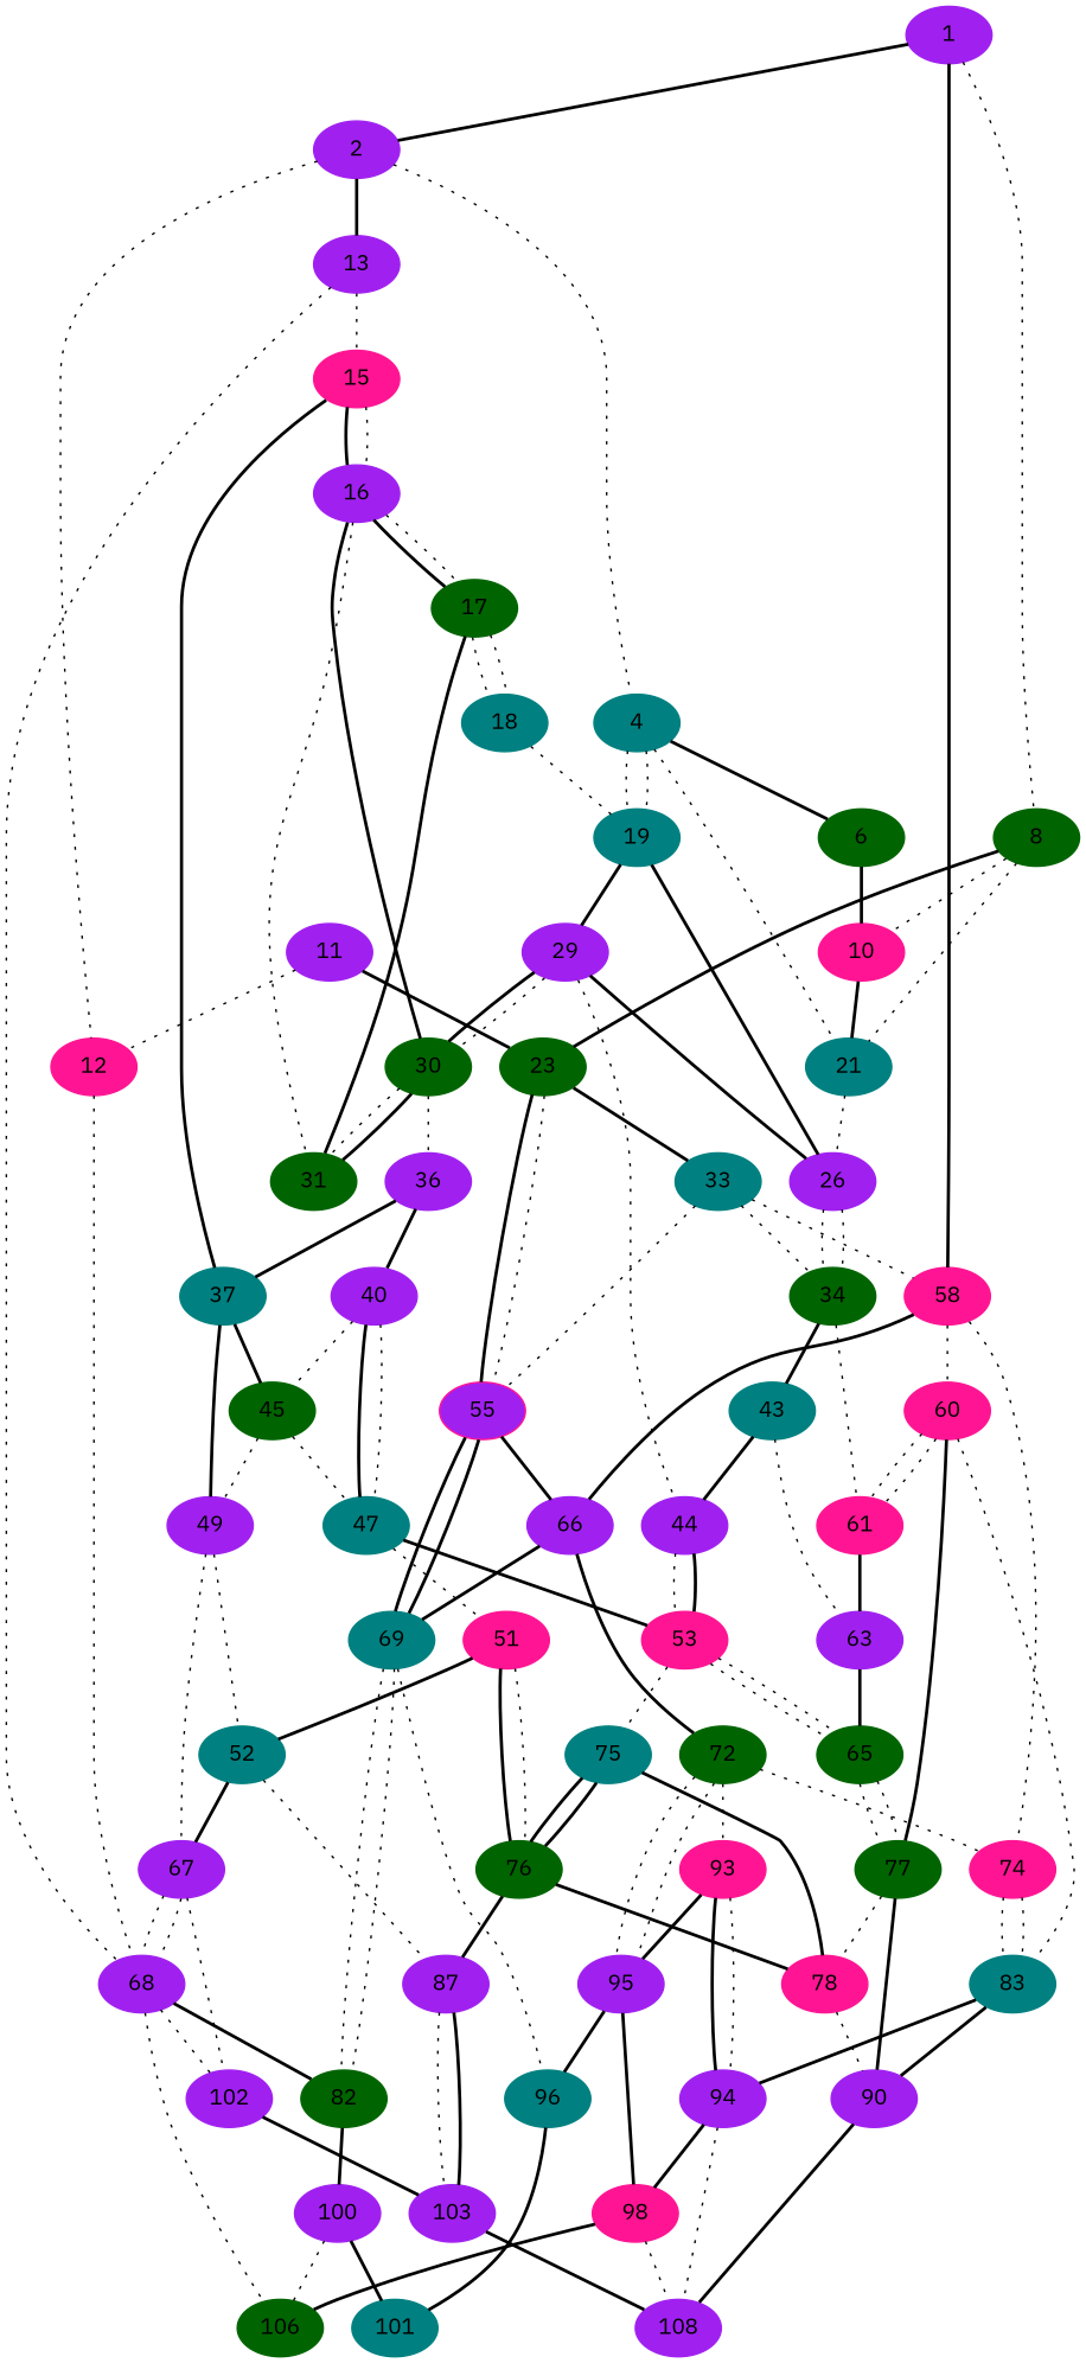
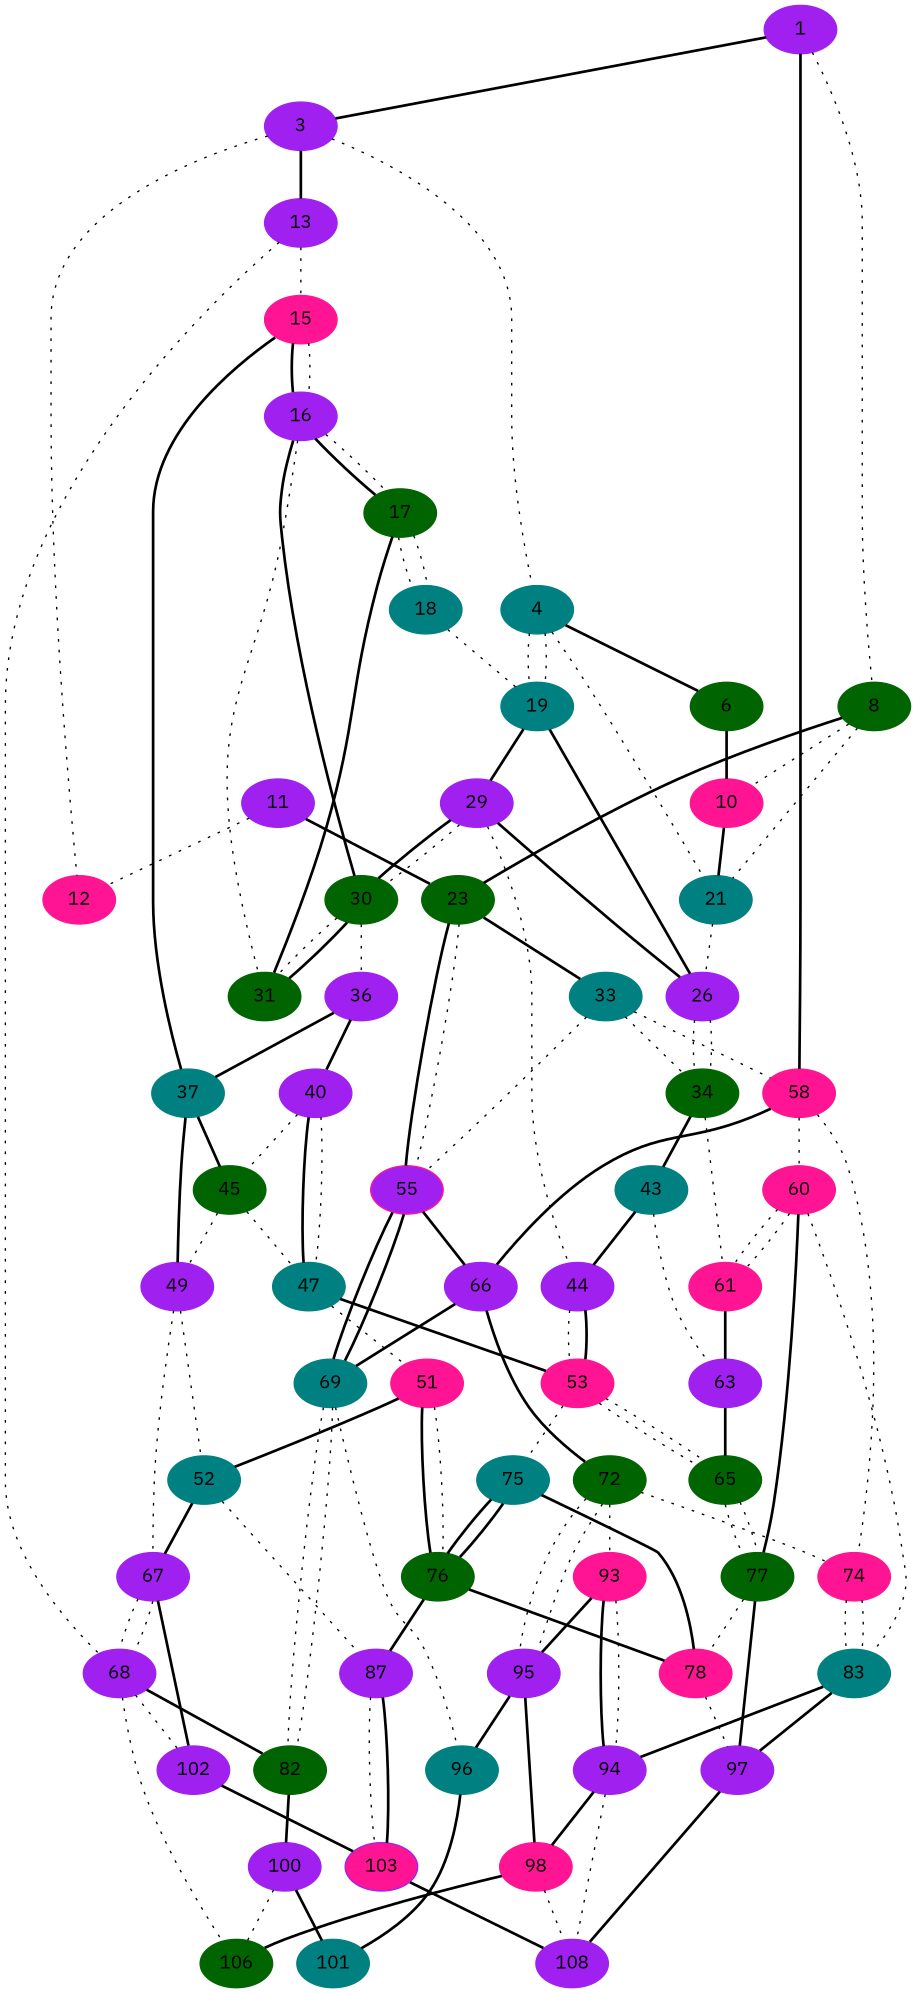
  graph {
    fontname="IBM Plex Sans"
    node [color=purple fontname="IBM Plex Sans" style=filled]
    edge [fontname="IBM Plex Sans" style=dotted]
    1 [super="+7"]
-   2 [super="+3"]
+   2 [super="+3" label=3]
    8 [color=darkgreen super="+9"]
    58 [color=deeppink super="+59"]
    4 [color=teal super="+5"]
    12 [color=deeppink]
    13 [super="+14"]
    21 [color=teal super="+25"]
    10 [color=deeppink]
    23 [color=darkgreen super="+24"]
    11 [super="+22"]
    6 [color=darkgreen]
    19 [color=teal super="+27"]
    68 [super="+81"]
    15 [color=deeppink]
    26
    29 [super="+39"]
    33 [color=teal super="+57"]
    55 [color=deeppink fillcolor=purple super="+56"]
    102 [super="+104"]
    82 [color=darkgreen]
    106 [color=darkgreen]
    16 [super="+32"]
    37 [color=teal super="+38"]
    17 [color=darkgreen super="+28"]
    30 [color=darkgreen super="+35"]
    31 [color=darkgreen]
    45 [color=darkgreen super="+46"]
    49 [super="+50"]
    18 [color=teal super="+20"]
    36
    34 [color=darkgreen super="+42"]
    44
    66 [super="+71"]
    69 [color=teal super="+70"]
    43 [color=teal]
    61 [color=deeppink super="+62"]
    40 [super="+41"]
    47 [color=teal super="+48"]
    53 [color=deeppink super="+54"]
    60 [color=deeppink super="+79"]
    74 [color=deeppink]
    63 [super="+64"]
    52 [color=teal super="+84"]
    67 [super="+85"]
    51 [color=deeppink]
    65 [color=darkgreen]
    75 [color=teal]
    76 [color=darkgreen super="+86"]
    87 [super="+88"]
    78 [color=deeppink super="+89"]
-   103
+   103 [fillcolor=deeppink]
    77 [color=darkgreen super="+80"]
    72 [color=darkgreen super="+73"]
    96 [color=teal]
    83 [color=teal super="+92"]
-   90 [super="+91"]
+   90 [super="+91" label=97]
    94 [super="+99"]
    93 [color=deeppink]
    95 [super="+97"]
    100 [super="+105"]
    101 [color=teal]
    98 [color=deeppink super="+107"]
    108 [super="+109"]
    1 -- 2 [style=bold]
    1 -- 8
    1 -- 58 [style=bold]
    2 -- 4
    2 -- 12
    2 -- 13 [style=bold weight=2]
    8 -- 21
    8 -- 10
    8 -- 23 [style=bold]
    58 -- 66 [style=bold]
    58 -- 60
    58 -- 74
    4 -- 21
    4 -- 6 [style=bold]
    4 -- 19
    4 -- 19
-   12 -- 68
    13 -- 68
    13 -- 15
    21 -- 26
    10 -- 21 [style=bold]
    23 -- 33 [style=bold]
    23 -- 55 [style=bold]
    23 -- 55
    11 -- 12 [weight=2]
    11 -- 23 [style=bold]
    6 -- 10 [style=bold]
    19 -- 26 [style=bold]
    19 -- 29 [style=bold]
    68 -- 102
    68 -- 82 [style=bold]
    68 -- 106
    15 -- 16 [style=bold]
    15 -- 16
    15 -- 37 [style=bold]
    26 -- 34
    26 -- 34
    29 -- 26 [style=bold]
    29 -- 30 [style=bold]
    29 -- 30
    29 -- 44
    33 -- 58
    33 -- 55
    33 -- 34
    55 -- 66 [style=bold]
    55 -- 69 [style=bold]
    55 -- 69 [style=bold]
    102 -- 103 [style=bold]
    82 -- 100 [style=bold]
    16 -- 17 [style=bold]
    16 -- 17
    16 -- 30 [style=bold]
    16 -- 31
    37 -- 45 [style=bold]
    37 -- 49 [style=bold]
    17 -- 31 [style=bold]
    17 -- 18 [weight=2]
    17 -- 18
    30 -- 31
    30 -- 31 [style=bold]
    30 -- 36
    45 -- 49
    45 -- 47
    49 -- 52
    49 -- 67
    18 -- 19
    36 -- 37 [style=bold]
    36 -- 40 [style=bold]
    34 -- 43 [style=bold]
    34 -- 61
    44 -- 53
    44 -- 53 [style=bold]
    66 -- 69 [style=bold]
    66 -- 72 [style=bold]
    69 -- 82
    69 -- 82
    69 -- 96
    43 -- 44 [style=bold]
    43 -- 63
    61 -- 63 [style=bold weight=2]
    40 -- 45
    40 -- 47 [style=bold]
    40 -- 47
    47 -- 53 [style=bold]
    47 -- 51
    53 -- 65
    53 -- 65
    53 -- 75
    60 -- 61
    60 -- 61
    60 -- 77 [style=bold]
    60 -- 83
    74 -- 83
    74 -- 83
    63 -- 65 [style=bold]
    52 -- 67 [style=bold]
    52 -- 87
    67 -- 68
    67 -- 68
-   67 -- 102
+   67 -- 102 [style=bold]
    51 -- 52 [style=bold]
    51 -- 76 [style=bold]
    51 -- 76
    65 -- 77
    65 -- 77
    75 -- 76 [style=bold]
    75 -- 76 [style=bold]
    75 -- 78 [style=bold]
    76 -- 87 [style=bold]
    76 -- 78 [style=bold]
    87 -- 103
    87 -- 103 [style=bold]
    78 -- 90
    103 -- 108 [style=bold]
    77 -- 78
    77 -- 90 [style=bold]
    72 -- 74
    72 -- 93
    72 -- 95
    72 -- 95
    96 -- 101 [style=bold]
    83 -- 90 [style=bold]
    83 -- 94 [style=bold]
    90 -- 108 [style=bold]
    94 -- 98 [style=bold]
    94 -- 108
    93 -- 94 [style=bold]
    93 -- 94
    93 -- 95 [style=bold]
    95 -- 96 [style=bold]
    95 -- 98 [style=bold]
    100 -- 106
    100 -- 101 [style=bold weight=2]
    98 -- 106 [style=bold]
    98 -- 108
  }
